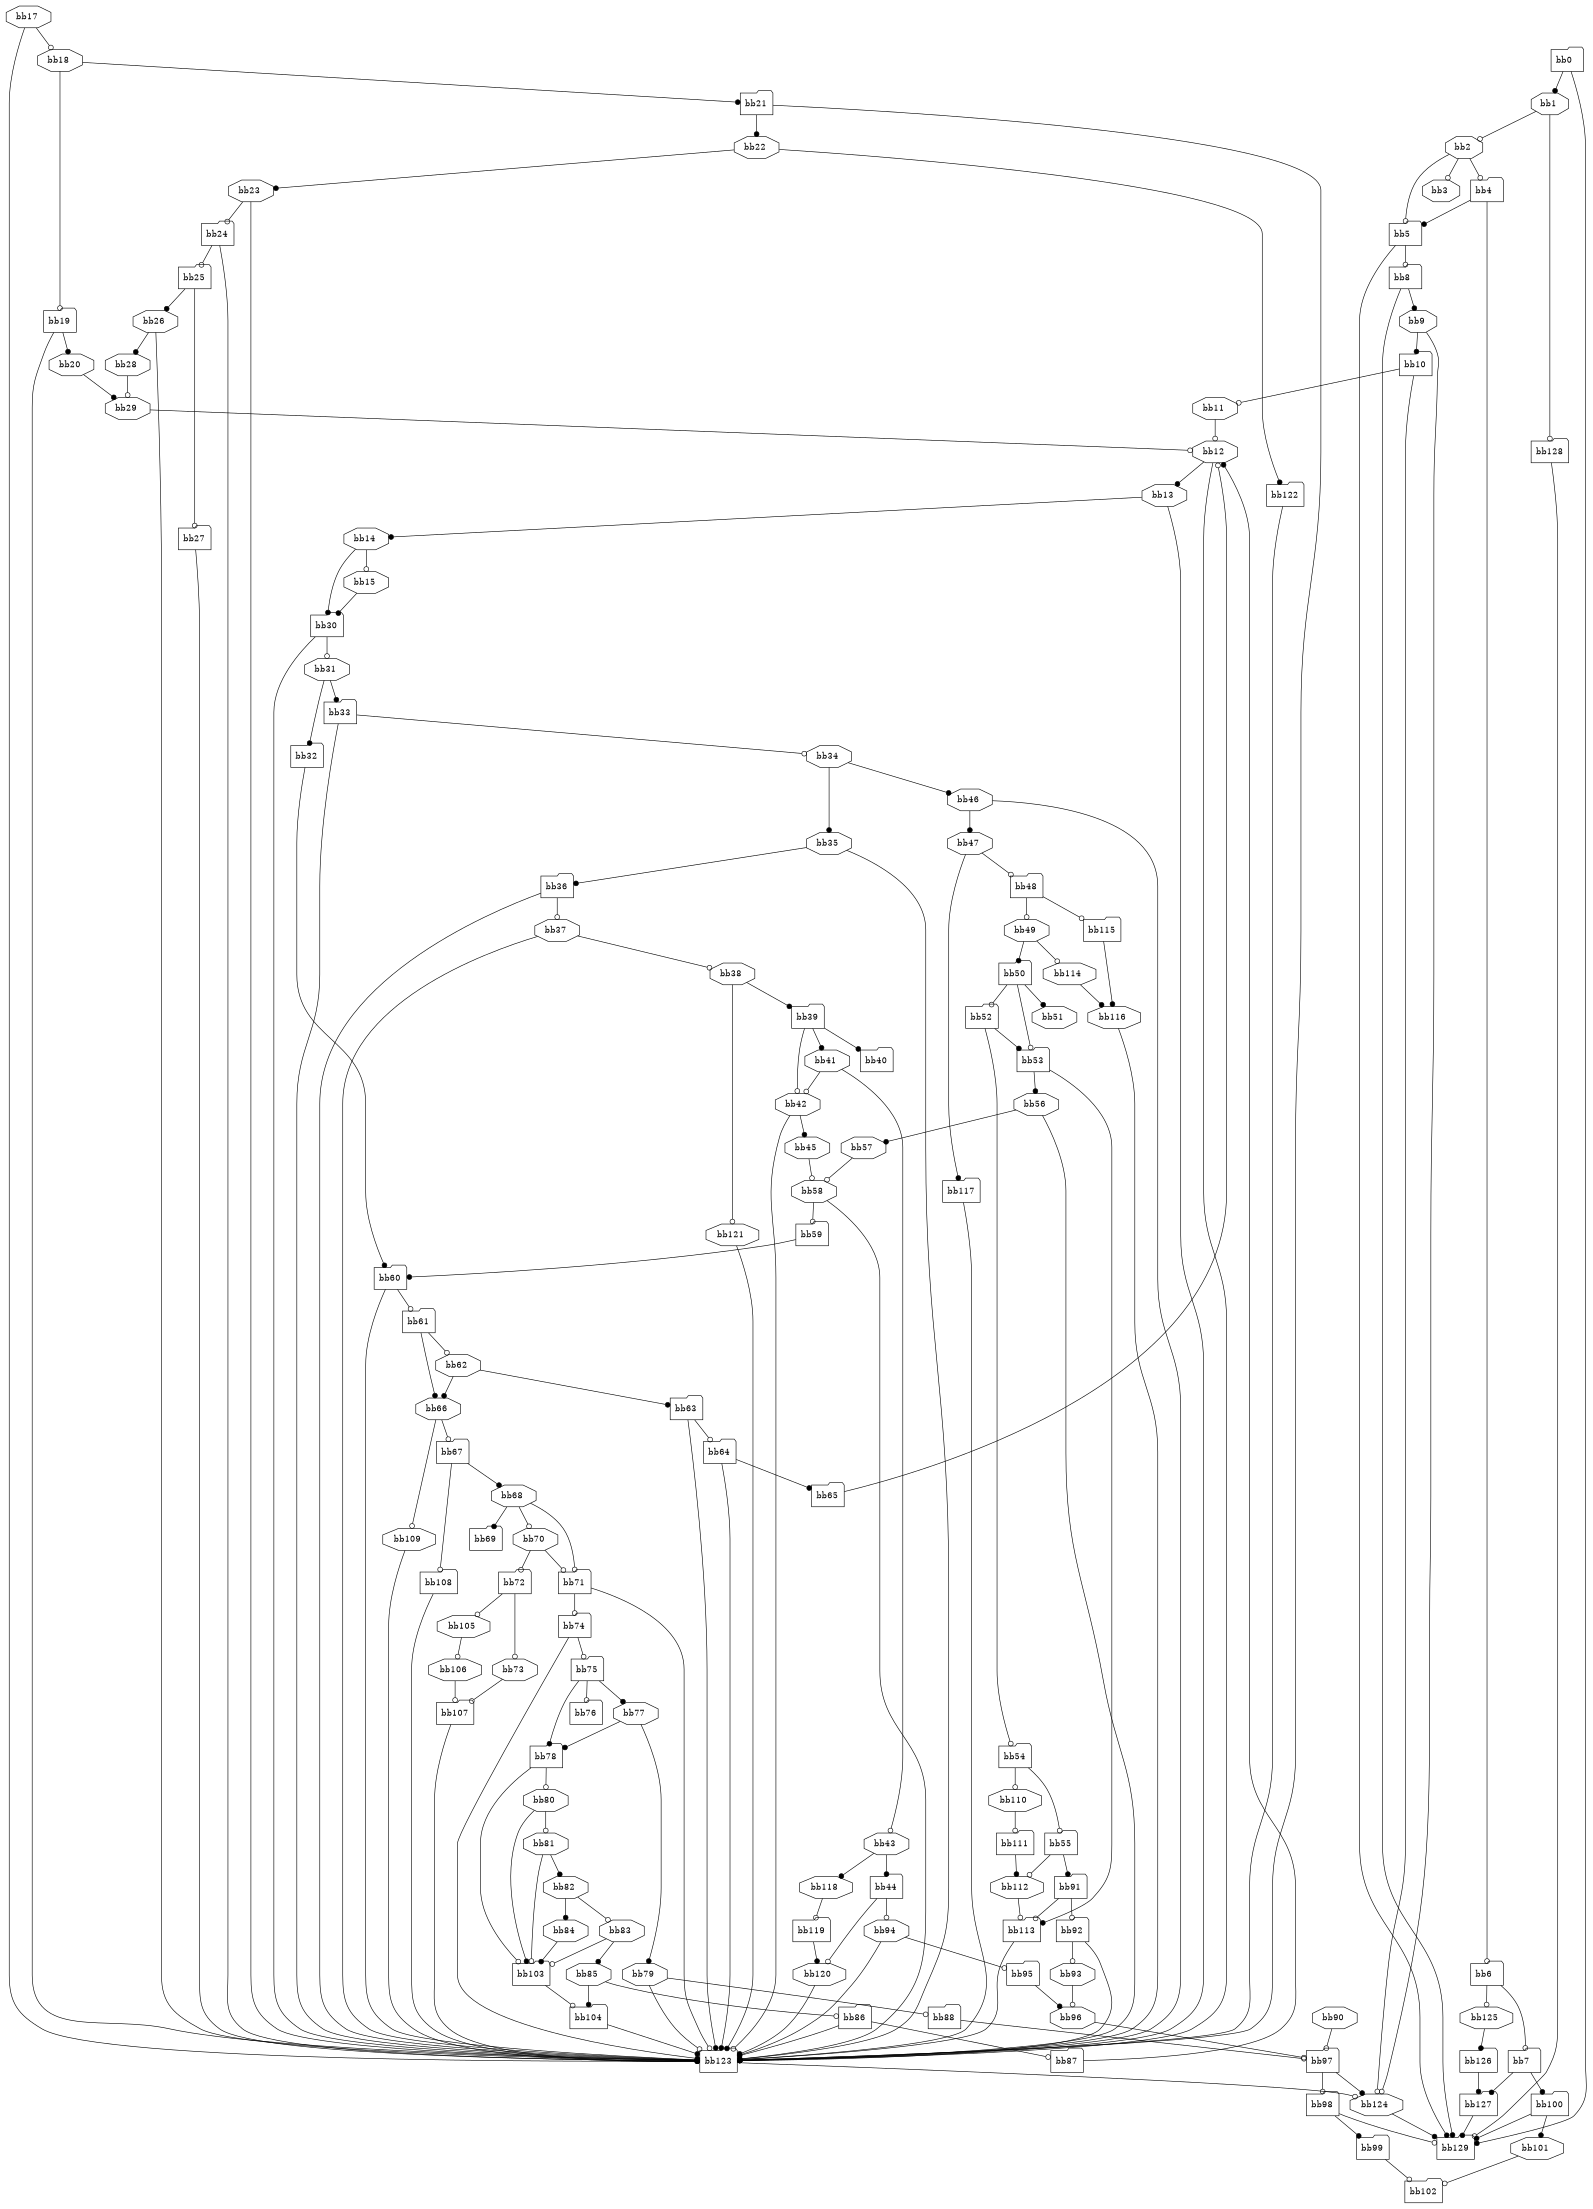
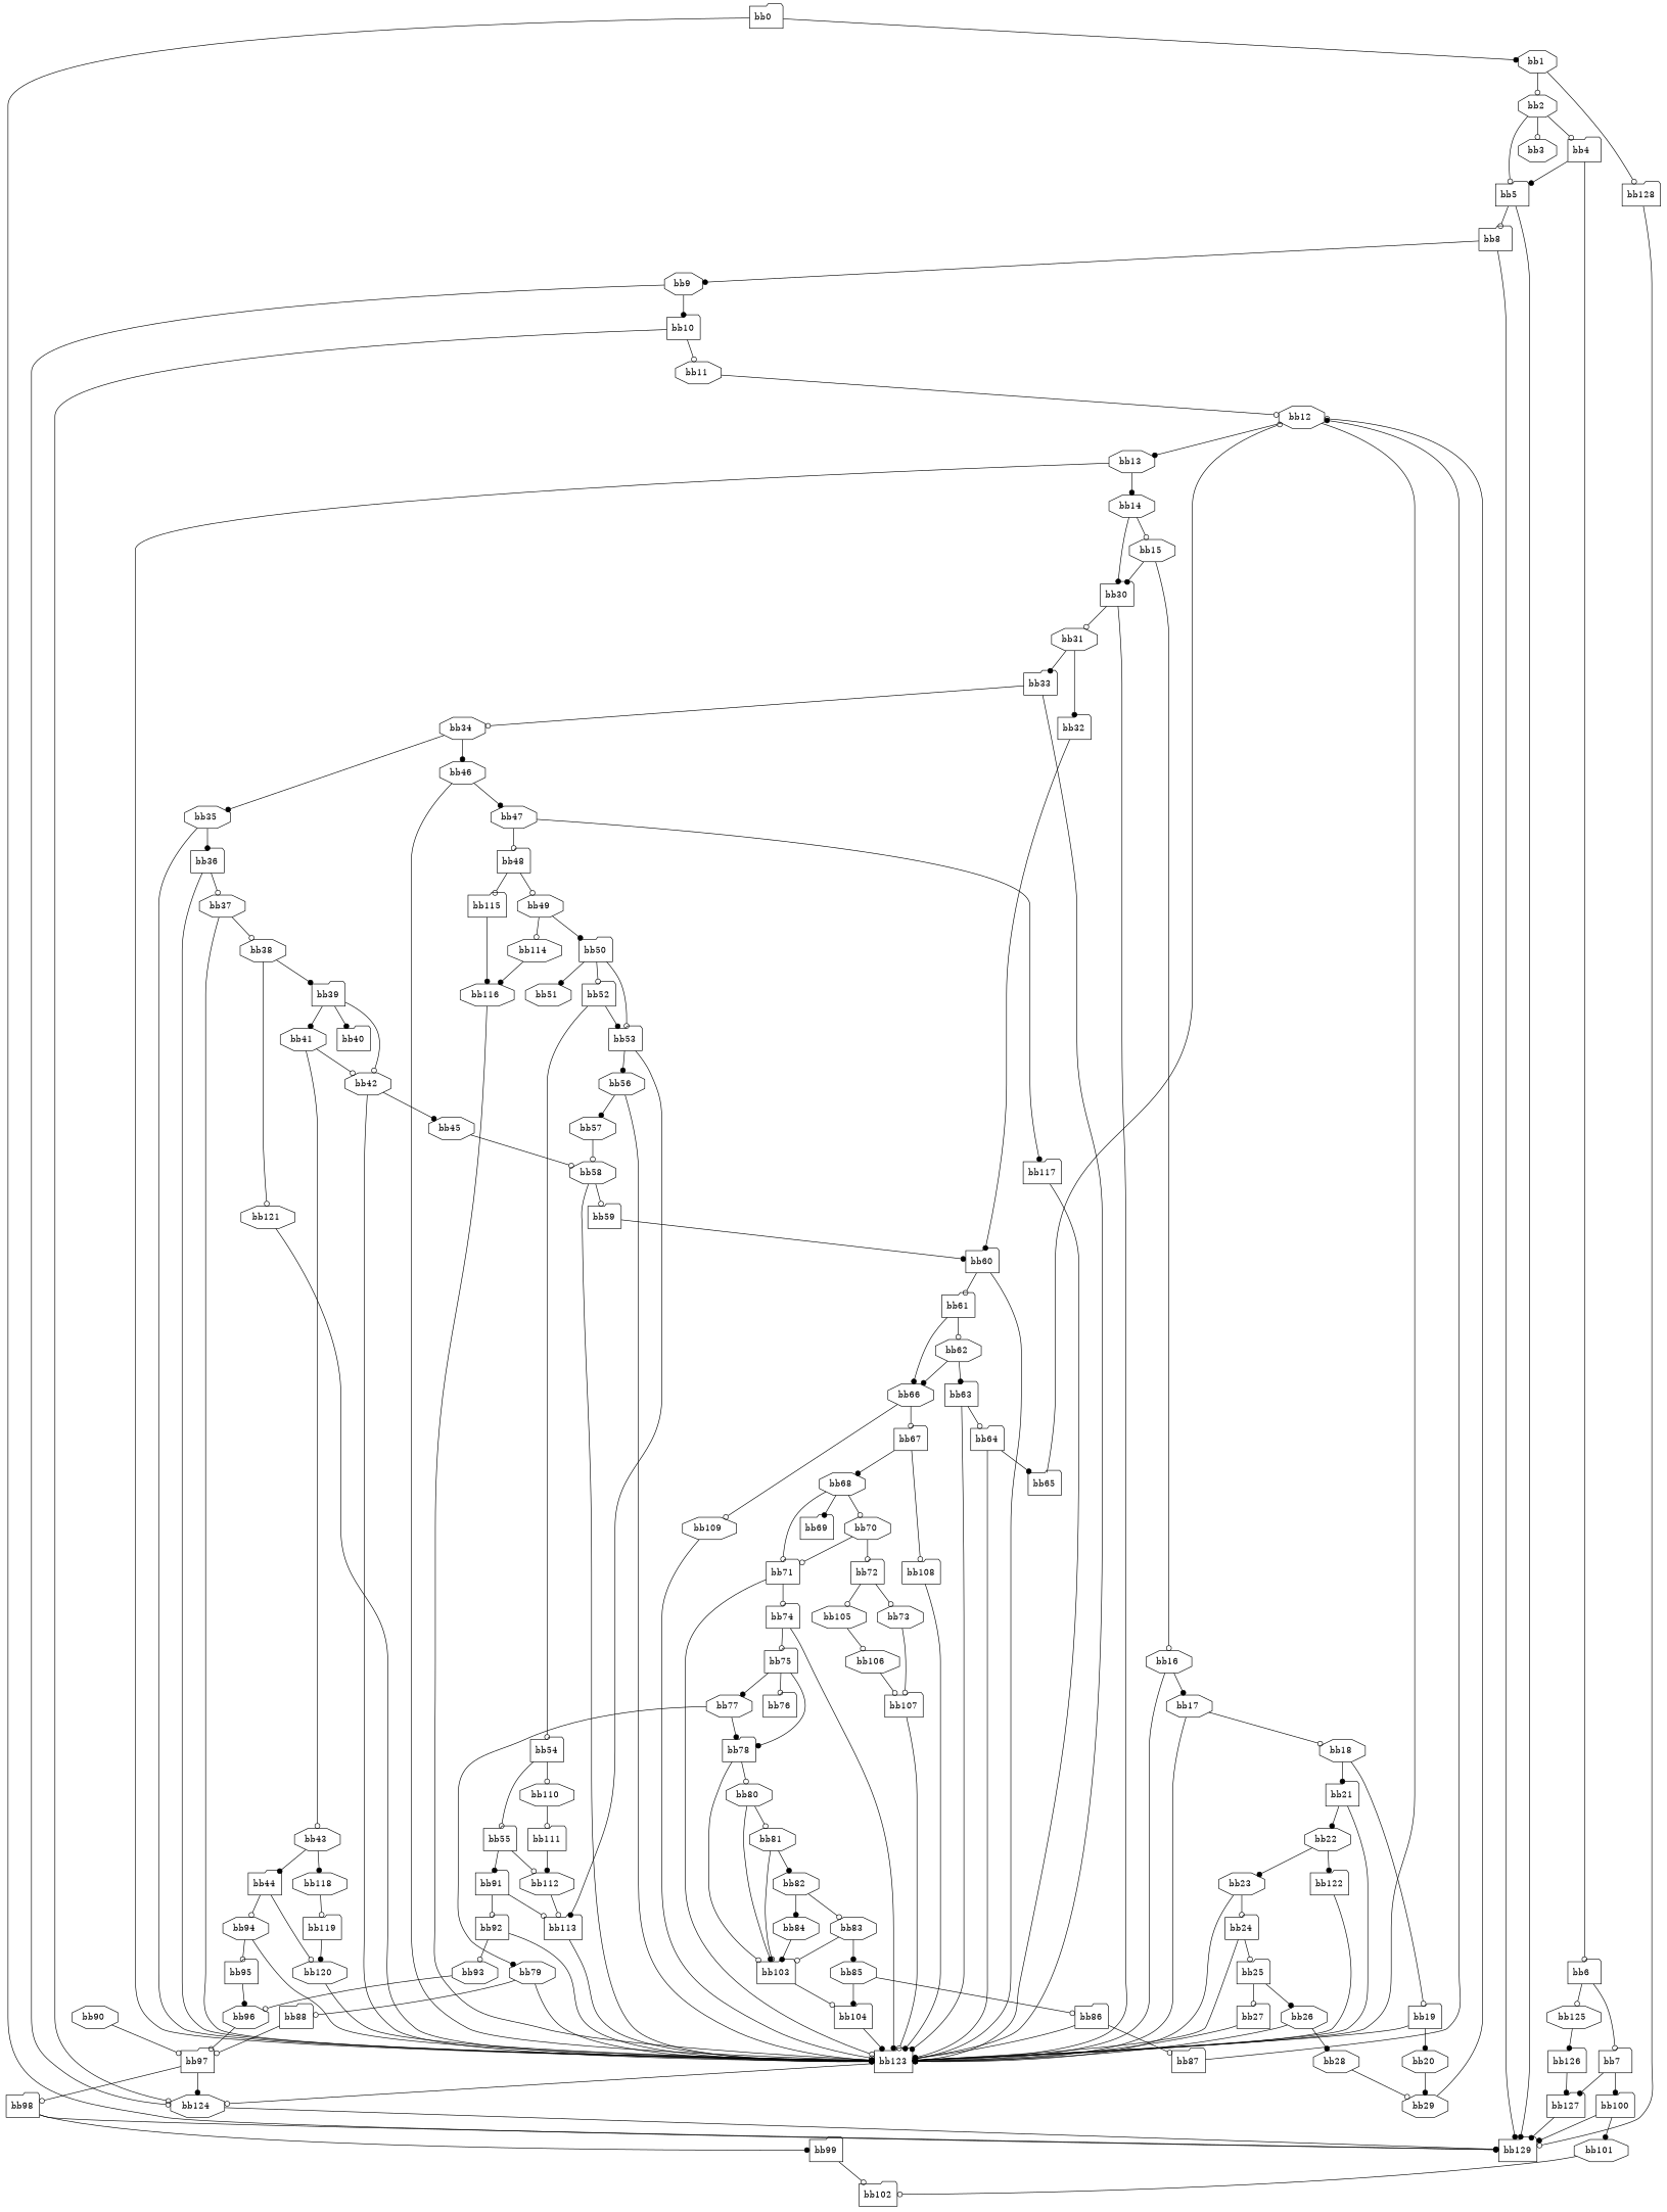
  digraph {
    node [shape=folder]
    edge [arrowhead=odot]
    n1 [label="bb0\l"]
    n2 [label="bb1\l" shape=octagon]
    n3 [label="bb129\l"]
    n4 [label="bb2\l" shape=octagon]
    n5 [label="bb128\l"]
    n6 [label="bb3\l" shape=octagon]
    n7 [label="bb4\l"]
    n8 [label="bb5\l"]
    n9 [label="bb6\l"]
    n10 [label="bb8\l"]
    n11 [label="bb7\l"]
    n12 [label="bb125\l" shape=octagon]
    n13 [label="bb9\l" shape=octagon]
    n14 [label="bb100\l"]
    n15 [label="bb127\l"]
    n16 [label="bb126\l"]
    n17 [label="bb101\l" shape=octagon]
    n18 [label="bb10\l"]
    n19 [label="bb124\l" shape=octagon]
    n20 [label="bb11\l" shape=octagon]
    n21 [label="bb12\l" shape=octagon]
    n22 [label="bb13\l" shape=octagon]
    n23 [label="bb123\l"]
    n24 [label="bb14\l" shape=octagon]
    n25 [label="bb15\l" shape=octagon]
    n26 [label="bb30\l"]
+   n27 [label="bb16\l" shape=octagon]
    n28 [label="bb31\l" shape=octagon]
    n29 [label="bb17\l" shape=octagon]
    n30 [label="bb18\l" shape=octagon]
    n31 [label="bb19\l"]
    n32 [label="bb21\l"]
    n33 [label="bb20\l" shape=octagon]
    n34 [label="bb22\l" shape=octagon]
    n35 [label="bb29\l" shape=octagon]
    n36 [label="bb23\l" shape=octagon]
    n37 [label="bb122\l"]
    n38 [label="bb24\l"]
    n39 [label="bb25\l"]
    n40 [label="bb26\l" shape=octagon]
    n41 [label="bb27\l"]
    n42 [label="bb28\l" shape=octagon]
    n43 [label="bb32\l"]
    n44 [label="bb33\l"]
    n45 [label="bb60\l"]
    n46 [label="bb34\l" shape=octagon]
    n47 [label="bb61\l"]
    n48 [label="bb35\l" shape=octagon]
    n49 [label="bb46\l" shape=octagon]
    n50 [label="bb36\l"]
    n51 [label="bb47\l" shape=octagon]
    n52 [label="bb37\l" shape=octagon]
    n53 [label="bb38\l" shape=octagon]
    n54 [label="bb39\l"]
    n55 [label="bb121\l" shape=octagon]
    n56 [label="bb40\l"]
    n57 [label="bb41\l" shape=octagon]
    n58 [label="bb42\l" shape=octagon]
    n59 [label="bb43\l" shape=octagon]
    n60 [label="bb45\l" shape=octagon]
    n61 [label="bb44\l"]
    n62 [label="bb118\l" shape=octagon]
    n63 [label="bb58\l" shape=octagon]
    n64 [label="bb94\l" shape=octagon]
    n65 [label="bb120\l" shape=octagon]
    n66 [label="bb119\l"]
    n67 [label="bb95\l"]
    n68 [label="bb59\l"]
    n69 [label="bb48\l"]
    n70 [label="bb117\l"]
    n71 [label="bb49\l" shape=octagon]
    n72 [label="bb115\l"]
    n73 [label="bb50\l"]
    n74 [label="bb114\l" shape=octagon]
    n75 [label="bb116\l" shape=octagon]
    n76 [label="bb51\l" shape=octagon]
    n77 [label="bb52\l"]
    n78 [label="bb53\l"]
    n79 [label="bb54\l"]
    n80 [label="bb56\l" shape=octagon]
    n81 [label="bb113\l"]
    n82 [label="bb55\l"]
    n83 [label="bb110\l" shape=octagon]
    n84 [label="bb57\l" shape=octagon]
    n85 [label="bb91\l"]
    n86 [label="bb112\l" shape=octagon]
    n87 [label="bb111\l"]
    n88 [label="bb92\l"]
    n89 [label="bb62\l" shape=octagon]
    n90 [label="bb66\l" shape=octagon]
    n91 [label="bb63\l"]
    n92 [label="bb67\l"]
    n93 [label="bb109\l" shape=octagon]
    n94 [label="bb64\l"]
    n95 [label="bb65\l"]
    n96 [label="bb68\l" shape=octagon]
    n97 [label="bb108\l"]
    n98 [label="bb69\l"]
    n99 [label="bb70\l" shape=octagon]
    n100 [label="bb71\l"]
    n101 [label="bb72\l"]
    n102 [label="bb74\l"]
    n103 [label="bb73\l" shape=octagon]
    n104 [label="bb105\l" shape=octagon]
    n105 [label="bb75\l"]
    n106 [label="bb107\l"]
    n107 [label="bb106\l" shape=octagon]
    n108 [label="bb76\l"]
    n109 [label="bb77\l" shape=octagon]
    n110 [label="bb78\l"]
    n111 [label="bb79\l" shape=octagon]
    n112 [label="bb80\l" shape=octagon]
    n113 [label="bb103\l"]
    n114 [label="bb88\l"]
    n115 [label="bb81\l" shape=octagon]
    n116 [label="bb104\l"]
    n117 [label="bb97\l"]
    n118 [label="bb82\l" shape=octagon]
    n119 [label="bb83\l" shape=octagon]
    n120 [label="bb84\l" shape=octagon]
    n121 [label="bb85\l" shape=octagon]
    n122 [label="bb86\l"]
    n123 [label="bb87\l"]
    n124 [label="bb98\l"]
    n125 [label="bb90\l" shape=octagon]
    n126 [label="bb93\l" shape=octagon]
    n127 [label="bb96\l" shape=octagon]
    n128 [label="bb99\l"]
    n129 [label="bb102\l"]
    n1 -> n2 [arrowhead=dot]
    n1 -> n3 [arrowhead=dot]
    n2 -> n4
    n2 -> n5
    n4 -> n6
    n4 -> n7
    n4 -> n8
    n5 -> n3
    n7 -> n8 [arrowhead=dot]
    n7 -> n9
    n8 -> n3 [arrowhead=dot]
    n8 -> n10
    n9 -> n11
    n9 -> n12
    n10 -> n3 [arrowhead=dot]
    n10 -> n13 [arrowhead=dot]
    n11 -> n14 [arrowhead=dot]
    n11 -> n15 [arrowhead=dot]
    n12 -> n16 [arrowhead=dot]
    n13 -> n18 [arrowhead=dot]
    n13 -> n19
    n14 -> n3 [arrowhead=dot]
    n14 -> n17 [arrowhead=dot]
    n15 -> n3 [arrowhead=dot]
    n16 -> n15 [arrowhead=dot]
    n17 -> n129
    n18 -> n19
    n18 -> n20
    n19 -> n3 [arrowhead=dot]
    n20 -> n21
    n21 -> n22 [arrowhead=dot]
    n21 -> n23 [arrowhead=dot]
    n22 -> n23
    n22 -> n24 [arrowhead=dot]
    n23 -> n19
    n24 -> n25
    n24 -> n26 [arrowhead=dot]
    n25 -> n26 [arrowhead=dot]
+   n25 -> n27
    n26 -> n23 [arrowhead=dot]
    n26 -> n28
+   n27 -> n23
+   n27 -> n29 [arrowhead=dot]
    n28 -> n43 [arrowhead=dot]
    n28 -> n44 [arrowhead=dot]
    n29 -> n23 [arrowhead=dot]
    n29 -> n30
    n30 -> n31
    n30 -> n32 [arrowhead=dot]
    n31 -> n23
    n31 -> n33 [arrowhead=dot]
    n32 -> n23 [arrowhead=dot]
    n32 -> n34 [arrowhead=dot]
    n33 -> n35 [arrowhead=dot]
    n34 -> n36 [arrowhead=dot]
    n34 -> n37 [arrowhead=dot]
    n35 -> n21
    n36 -> n23 [arrowhead=dot]
    n36 -> n38
    n37 -> n23 [arrowhead=dot]
    n38 -> n23 [arrowhead=dot]
    n38 -> n39
    n39 -> n40 [arrowhead=dot]
    n39 -> n41
    n40 -> n23
    n40 -> n42 [arrowhead=dot]
    n41 -> n23
    n42 -> n35
    n43 -> n45 [arrowhead=dot]
    n44 -> n23 [arrowhead=dot]
    n44 -> n46
    n45 -> n23 [arrowhead=dot]
    n45 -> n47
    n46 -> n48 [arrowhead=dot]
    n46 -> n49 [arrowhead=dot]
    n47 -> n89
    n47 -> n90 [arrowhead=dot]
    n48 -> n23 [arrowhead=dot]
    n48 -> n50 [arrowhead=dot]
    n49 -> n23 [arrowhead=dot]
    n49 -> n51 [arrowhead=dot]
    n50 -> n23
    n50 -> n52
    n51 -> n69
    n51 -> n70 [arrowhead=dot]
    n52 -> n23 [arrowhead=dot]
    n52 -> n53
    n53 -> n54 [arrowhead=dot]
    n53 -> n55
    n54 -> n56 [arrowhead=dot]
    n54 -> n57 [arrowhead=dot]
    n54 -> n58
    n55 -> n23 [arrowhead=dot]
    n57 -> n58
    n57 -> n59
    n58 -> n23
    n58 -> n60 [arrowhead=dot]
    n59 -> n61 [arrowhead=dot]
    n59 -> n62 [arrowhead=dot]
    n60 -> n63
    n61 -> n64
    n61 -> n65
    n62 -> n66
    n63 -> n23 [arrowhead=dot]
    n63 -> n68
    n64 -> n23
    n64 -> n67
    n65 -> n23 [arrowhead=dot]
    n66 -> n65 [arrowhead=dot]
    n67 -> n127 [arrowhead=dot]
    n68 -> n45 [arrowhead=dot]
    n69 -> n71
    n69 -> n72
    n70 -> n23 [arrowhead=dot]
    n71 -> n73 [arrowhead=dot]
    n71 -> n74
    n72 -> n75 [arrowhead=dot]
    n73 -> n76 [arrowhead=dot]
    n73 -> n77
    n73 -> n78
    n74 -> n75 [arrowhead=dot]
    n75 -> n23 [arrowhead=dot]
    n77 -> n78 [arrowhead=dot]
    n77 -> n79
    n78 -> n80 [arrowhead=dot]
    n78 -> n81 [arrowhead=dot]
    n79 -> n82
    n79 -> n83
    n80 -> n23 [arrowhead=dot]
    n80 -> n84 [arrowhead=dot]
    n81 -> n23 [arrowhead=dot]
    n82 -> n85 [arrowhead=dot]
    n82 -> n86
    n83 -> n87
    n84 -> n63
    n85 -> n81
    n85 -> n88
    n86 -> n81
    n87 -> n86 [arrowhead=dot]
    n88 -> n23 [arrowhead=dot]
    n88 -> n126
    n89 -> n90 [arrowhead=dot]
    n89 -> n91 [arrowhead=dot]
    n90 -> n92
    n90 -> n93
    n91 -> n23 [arrowhead=dot]
    n91 -> n94
    n92 -> n96 [arrowhead=dot]
    n92 -> n97
    n93 -> n23
    n94 -> n23 [arrowhead=dot]
    n94 -> n95 [arrowhead=dot]
    n95 -> n21
    n96 -> n98 [arrowhead=dot]
    n96 -> n99
    n96 -> n100
    n97 -> n23 [arrowhead=dot]
    n99 -> n100
    n99 -> n101
    n100 -> n23
    n100 -> n102
    n101 -> n103
    n101 -> n104
    n102 -> n23 [arrowhead=dot]
    n102 -> n105
    n103 -> n106
    n104 -> n107
    n105 -> n108
    n105 -> n109 [arrowhead=dot]
    n105 -> n110 [arrowhead=dot]
    n106 -> n23
    n107 -> n106
    n109 -> n110 [arrowhead=dot]
    n109 -> n111 [arrowhead=dot]
    n110 -> n112
    n110 -> n113
    n111 -> n23
    n111 -> n114
    n112 -> n113 [arrowhead=dot]
    n112 -> n115
    n113 -> n116
    n114 -> n117
    n115 -> n113
    n115 -> n118 [arrowhead=dot]
    n116 -> n23 [arrowhead=dot]
    n117 -> n19 [arrowhead=dot]
    n117 -> n124
    n118 -> n119
    n118 -> n120 [arrowhead=dot]
    n119 -> n113
    n119 -> n121 [arrowhead=dot]
    n120 -> n113 [arrowhead=dot]
    n121 -> n116 [arrowhead=dot]
    n121 -> n122
    n122 -> n23 [arrowhead=dot]
    n122 -> n123
    n123 -> n21 [arrowhead=dot]
    n124 -> n3
    n124 -> n128 [arrowhead=dot]
    n125 -> n117
    n126 -> n127
    n127 -> n117
    n128 -> n129
  }
